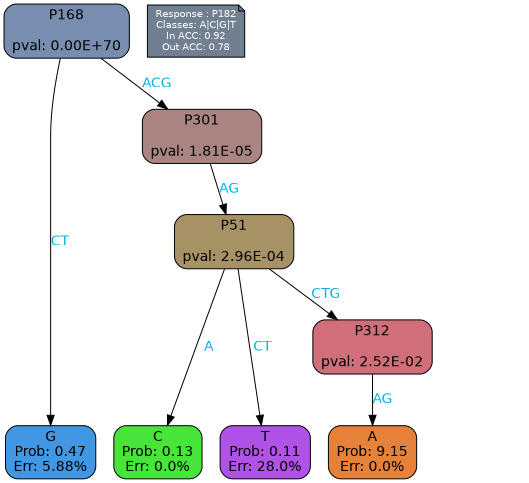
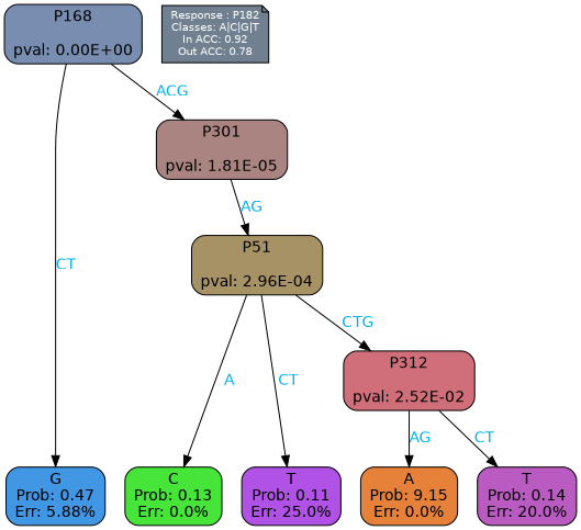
  digraph {
    ranksep=equally
    splines=polylines
    node [color=black fontname=helvetica shape=box style="filled, rounded"]
    edge [fontcolor=deepskyblue2 fontname=helvetica]
    n1 [fillcolor="#47e539" label="C\nProb: 0.13\nErr: 0.0%"]
    n2 [fillcolor="#e58139" label="A\nProb: 9.15\nErr: 0.0%"]
-   n4 [fillcolor="#af52e5" label="T\nProb: 0.11\nErr: 28.0%"]
+   n3 [fillcolor="#ba5bc2" label="T\nProb: 0.14\nErr: 20.0%"]
+   n4 [fillcolor="#af52e5" label="T\nProb: 0.11\nErr: 25.0%"]
    n5 [fillcolor="#4297e5" label="G\nProb: 0.47\nErr: 5.88%"]
    n6 [align=left fillcolor=slategray fontcolor=white fontsize=10 label="Response : P182\nClasses: A|C|G|T\nIn ACC: 0.92\nOut ACC: 0.78\n" shape=note style=filled]
-   n7 [fillcolor="#788db0" label="P168\n\npval: 0.00E+70"]
+   n7 [fillcolor="#788db0" label="P168\n\npval: 0.00E+00"]
    n8 [fillcolor="#a98481" label="P301\n\npval: 1.81E-05"]
    n9 [fillcolor="#a79266" label="P51\n\npval: 2.96E-04"]
    n10 [fillcolor="#d06f7a" label="P312\n\npval: 2.52E-02"]
    subgraph sub_1 {
      rank=same
      n1
      n2
+     n3
      n4
      n5
    }
    subgraph sub_2 {
      rank=same
      n6
      n7
    }
    n7 -> n5 [label=CT]
    n7 -> n8 [label=ACG]
    n8 -> n9 [label=AG]
    n9 -> n1 [label=A]
    n9 -> n4 [label=CT]
    n9 -> n10 [label=CTG]
    n10 -> n2 [label=AG]
+   n10 -> n3 [label=CT]
  }
